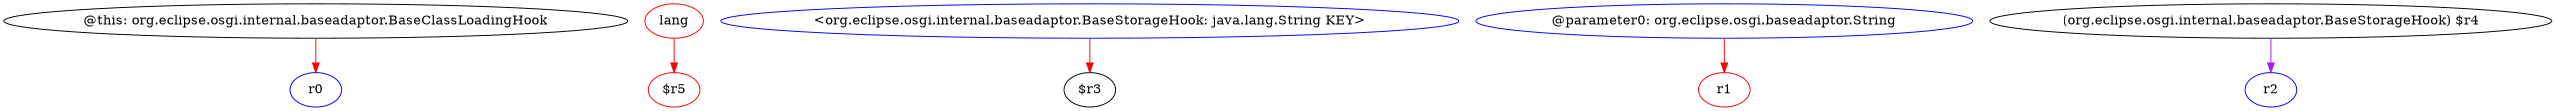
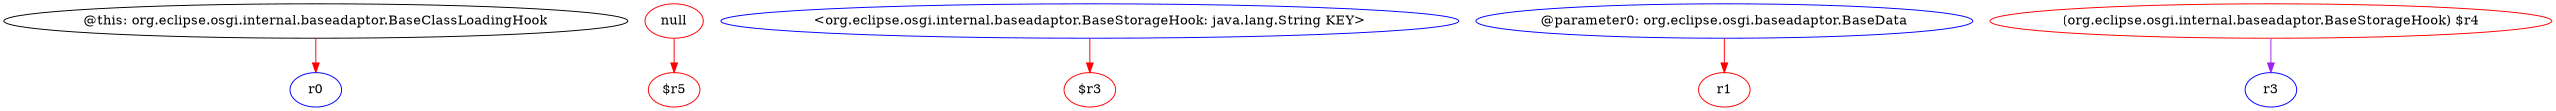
  digraph {
    node [color=blue]
    edge [color=red]
    n1 [color=black label="@this: org.eclipse.osgi.internal.baseadaptor.BaseClassLoadingHook"]
    n2 [label=r0]
-   n3 [color=red label=lang]
+   n3 [color=red label=null]
    n4 [color=red label="$r5"]
    n5 [label="<org.eclipse.osgi.internal.baseadaptor.BaseStorageHook: java.lang.String KEY>"]
-   n6 [color=black label="$r3"]
-   n7 [label="@parameter0: org.eclipse.osgi.baseadaptor.String"]
+   n6 [color=red label="$r3"]
+   n7 [label="@parameter0: org.eclipse.osgi.baseadaptor.BaseData"]
    n8 [color=red label=r1]
-   n9 [color=black label="(org.eclipse.osgi.internal.baseadaptor.BaseStorageHook) $r4"]
-   n10 [label=r2]
+   n9 [color=red label="(org.eclipse.osgi.internal.baseadaptor.BaseStorageHook) $r4"]
+   n10 [label=r3]
    n1 -> n2
    n3 -> n4
    n5 -> n6
    n7 -> n8
    n9 -> n10 [color=purple]
  }
